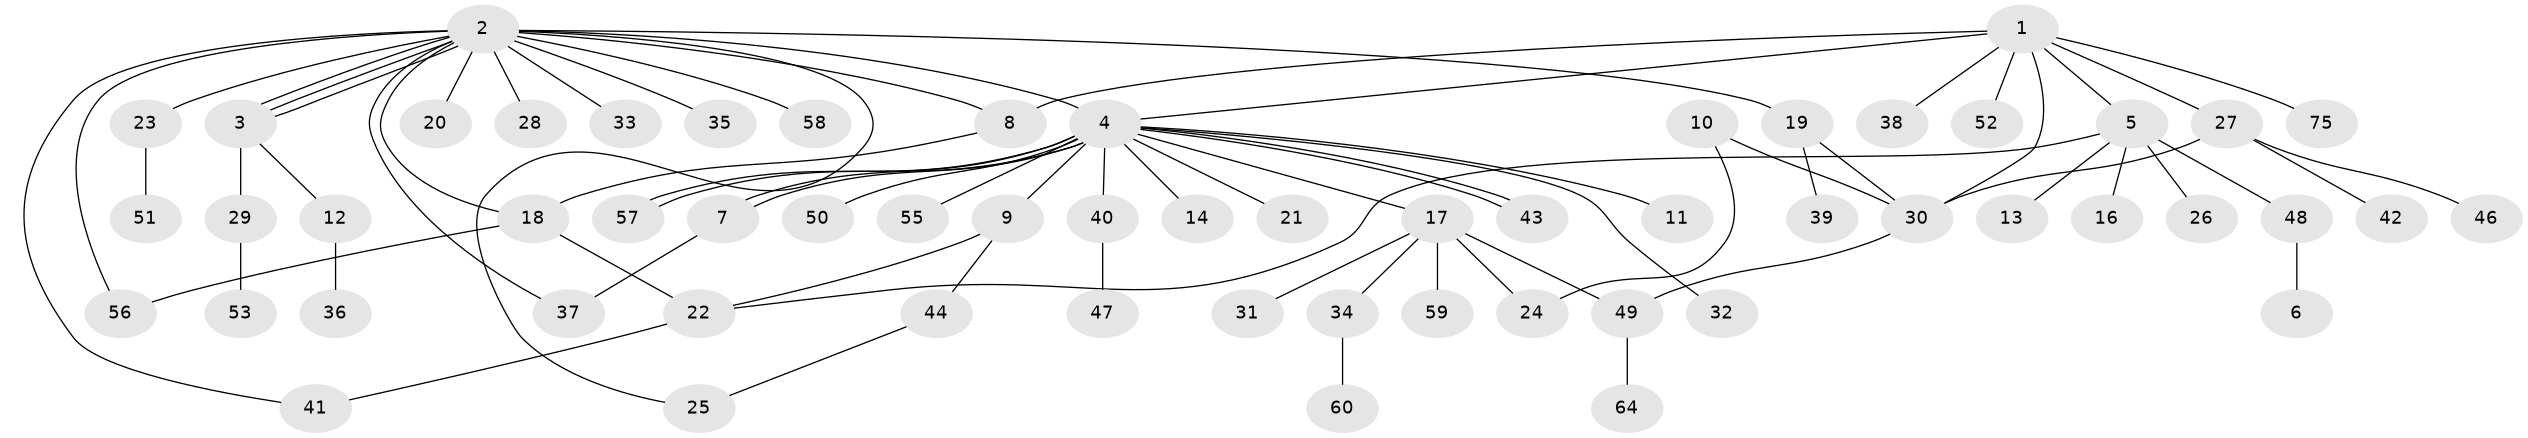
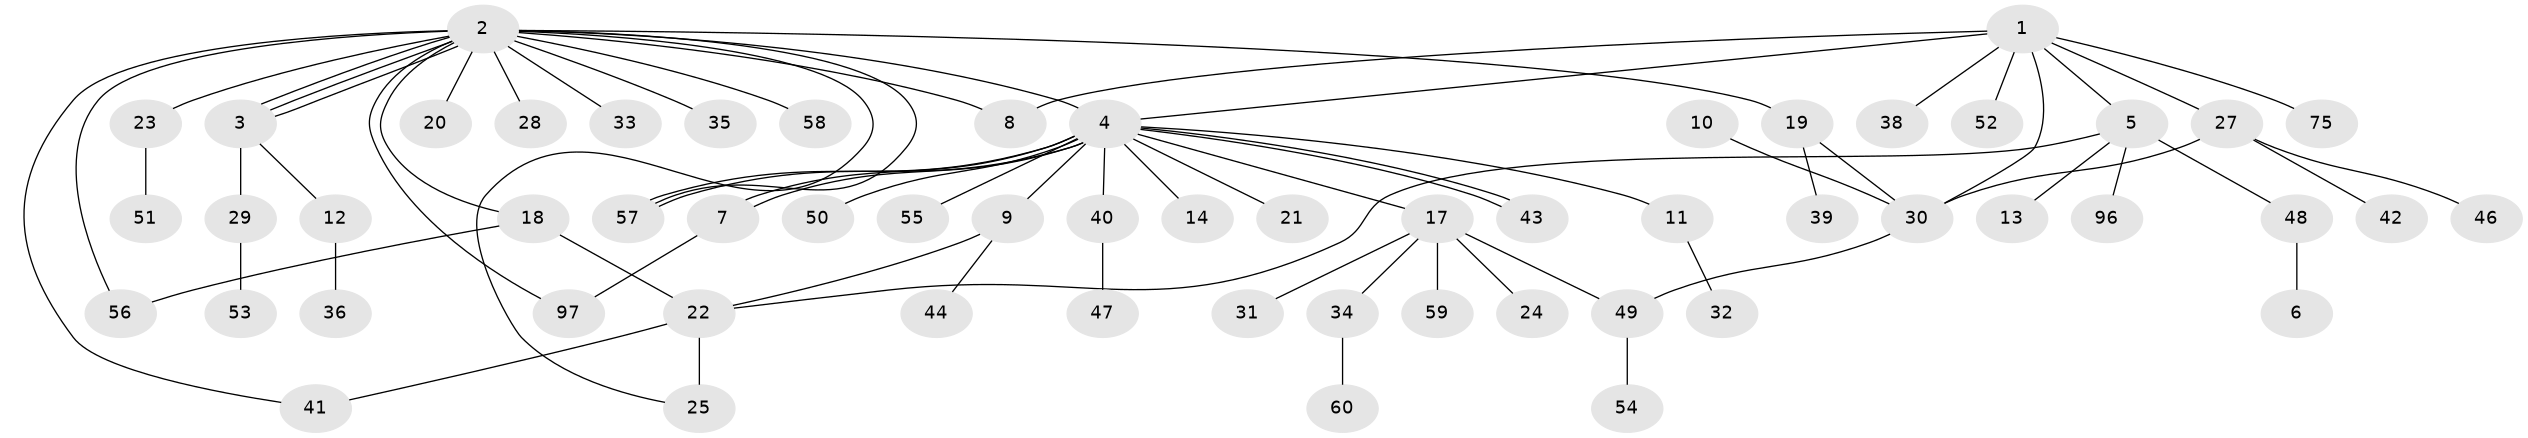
  graph {
    fontname="DejaVu Sans"
    node [color=gray90 fontname="DejaVu Sans" style=filled]
    edge [fontname="DejaVu Sans"]
    1
    4
    5
    n4 [label=75]
    27
    30
    38
    52
    8
    2
    3
    18
    19
    20
    23
    25
    28
    33
    35
-   37
+   37 [label=97]
    41
    56
    57
    58
    7
    9
    11
    14
    17
    21
    32
    40
    43
    50
    55
    13
-   16
+   16 [label=96]
    22
-   26
    48
    42
    46
    49
    12
    29
    39
    51
    10
    24
    36
    53
    44
    31
    34
    59
    47
    6
    60
-   54 [label=64]
+   54
    1 -- 4
    1 -- 5
    1 -- n4
    1 -- 27
    1 -- 30
    1 -- 38
    1 -- 52
    1 -- 8
    4 -- 57
    4 -- 57
    4 -- 7
    4 -- 7
    4 -- 9
    4 -- 11
    4 -- 14
    4 -- 17
    4 -- 21
-   4 -- 32
+   11 -- 32
    4 -- 40
    4 -- 43
    4 -- 43
    4 -- 50
    4 -- 55
    5 -- 13
    5 -- 16
    5 -- 22
-   5 -- 26
    5 -- 48
    27 -- 30
    27 -- 42
    27 -- 46
    30 -- 49
-   8 -- 18
    2 -- 4
    2 -- 8
    2 -- 3
    2 -- 3
    2 -- 3
    2 -- 18
    2 -- 19
    2 -- 20
    2 -- 23
    2 -- 25
    2 -- 28
    2 -- 33
    2 -- 35
    2 -- 37
    2 -- 41
    2 -- 56
+   2 -- 57
    2 -- 58
    3 -- 12
    3 -- 29
    18 -- 56
    18 -- 22
    19 -- 30
    19 -- 39
    23 -- 51
    7 -- 37
    9 -- 22
    9 -- 44
    17 -- 49
    17 -- 24
    17 -- 31
    17 -- 34
    17 -- 59
    40 -- 47
-   44 -- 25
+   22 -- 25
    22 -- 41
    48 -- 6
    49 -- 54
    12 -- 36
    29 -- 53
    10 -- 30
-   10 -- 24
    34 -- 60
  }
